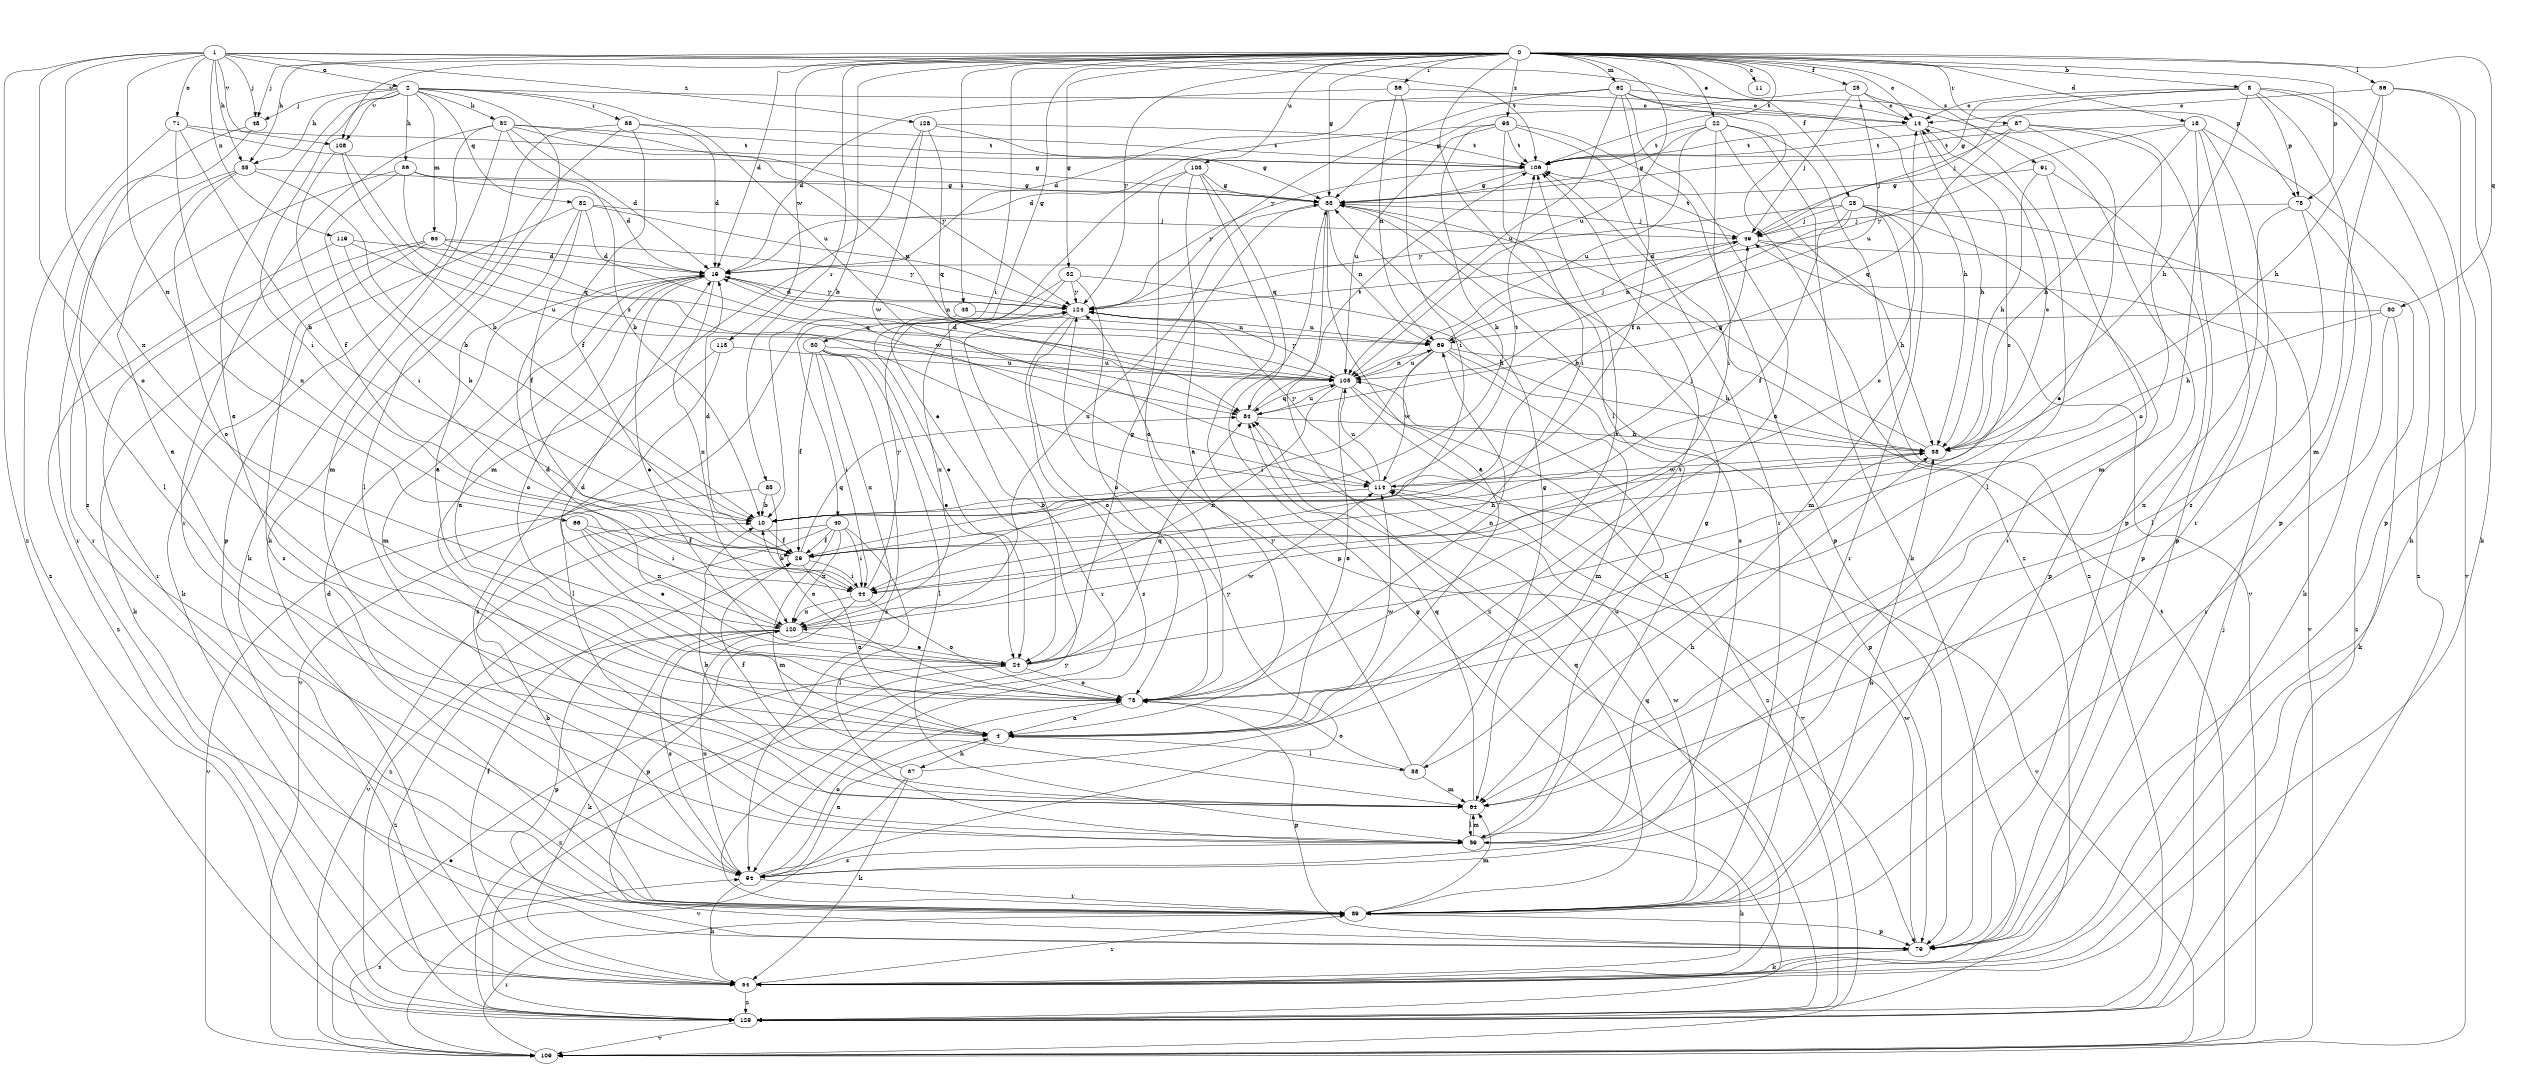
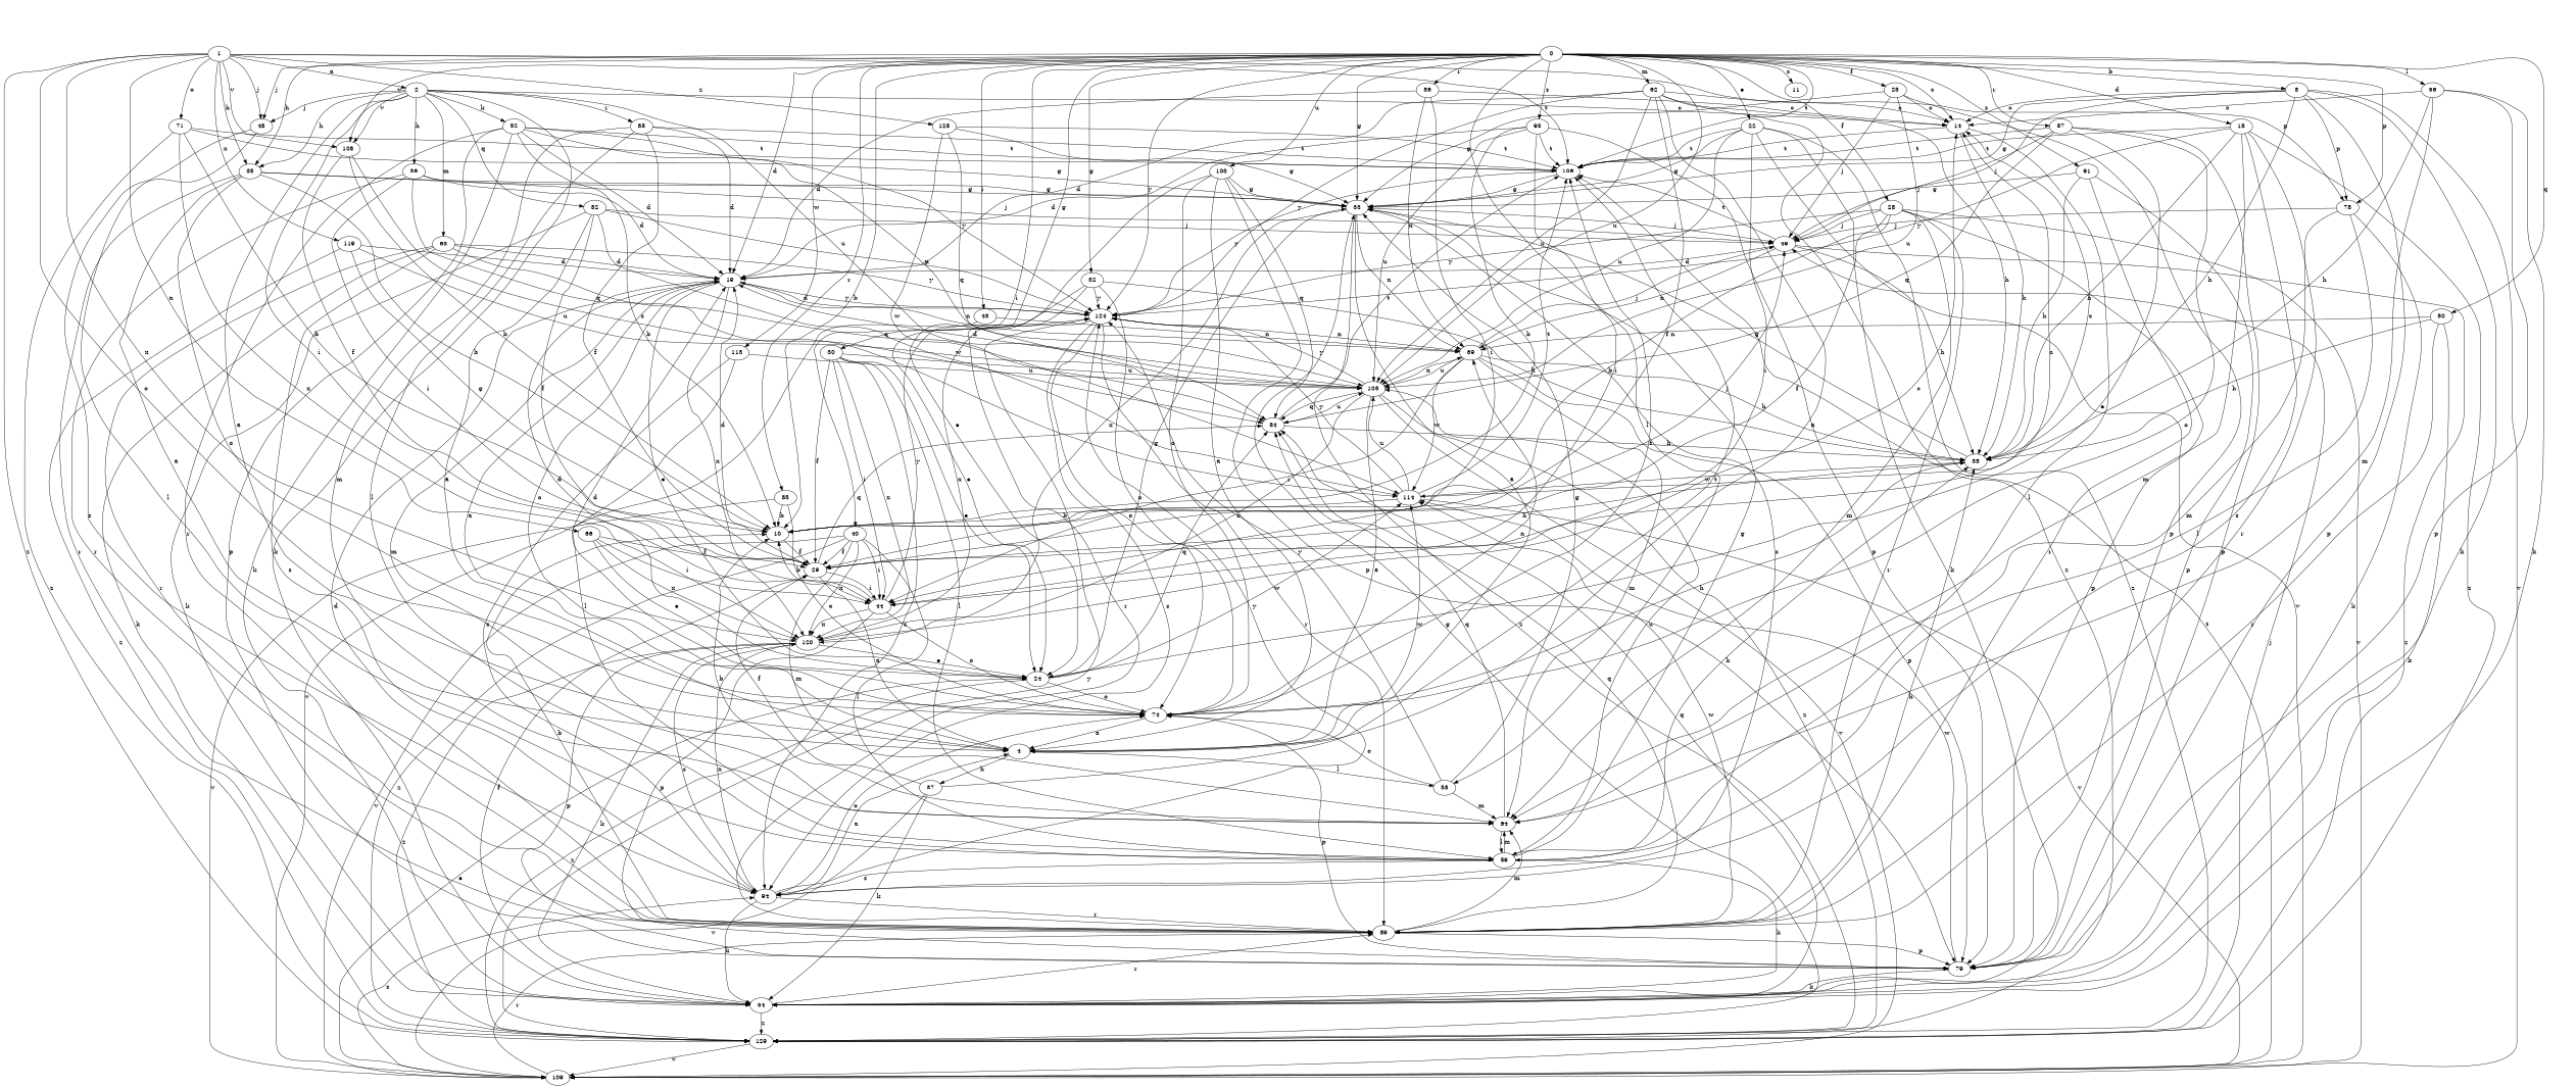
  strict digraph {
    0
    8
    10
    11
    14
    18
    19
    22
    25
    28
    30
    32
    33
    35
    40
    43
    48
    56
    58
    62
    78
    80
    85
    86
    87
    91
    93
    n28 [label=106]
    103
    105
    108
    113
    124
    54
    38
    49
    79
    109
    29
    59
    129
    64
    89
    94
-   74 [label=75]
+   74
    120
    4
    24
    69
    44
    84
    114
    1
    2
    66
    71
    119
    128
    36
    52
    63
    82
    88
    37
    0 -> 8 [label=b]
    0 -> 10 [label=b]
    0 -> 11 [label=c]
    0 -> 14 [label=c]
    0 -> 18 [label=d]
    0 -> 19 [label=d]
    0 -> 22 [label=e]
    0 -> 25 [label=f]
    0 -> 28 [label=f]
    0 -> 30 [label=g]
    0 -> 32 [label=g]
    0 -> 33 [label=g]
    0 -> 35 [label=h]
    0 -> 40 [label=i]
    0 -> 43 [label=i]
    0 -> 48 [label=j]
    0 -> 56 [label=l]
    0 -> 58 [label=l]
    0 -> 62 [label=m]
    0 -> 78 [label=p]
    0 -> 80 [label=q]
    0 -> 85 [label=r]
    0 -> 86 [label=r]
    0 -> 87 [label=r]
    0 -> 91 [label=s]
    0 -> 93 [label=s]
    0 -> n28 [label=t]
    0 -> 103 [label=u]
    0 -> 105 [label=u]
    0 -> 108 [label=v]
    0 -> 113 [label=w]
    0 -> 124 [label=y]
    8 -> 14 [label=c]
    8 -> 33 [label=g]
    8 -> 78 [label=p]
    8 -> 54 [label=k]
    8 -> 38 [label=h]
    8 -> 49 [label=j]
    8 -> 79 [label=p]
    8 -> 109 [label=v]
    10 -> 49 [label=j]
    10 -> 29 [label=f]
    14 -> n28 [label=t]
    14 -> 38 [label=h]
    14 -> 59 [label=l]
    18 -> n28 [label=t]
    18 -> 124 [label=y]
    18 -> 38 [label=h]
    18 -> 129 [label=z]
    18 -> 64 [label=m]
    18 -> 89 [label=r]
    18 -> 94 [label=s]
    19 -> 124 [label=y]
    19 -> 64 [label=m]
    19 -> 74 [label=o]
    19 -> 120 [label=x]
    19 -> 4 [label=a]
    19 -> 24 [label=e]
    19 -> 69 [label=n]
    22 -> 33 [label=g]
    22 -> n28 [label=t]
    22 -> 105 [label=u]
    22 -> 54 [label=k]
    22 -> 109 [label=v]
    22 -> 129 [label=z]
    22 -> 44 [label=i]
    25 -> 14 [label=c]
    25 -> 33 [label=g]
    25 -> 105 [label=u]
    25 -> 49 [label=j]
    25 -> 79 [label=p]
    28 -> 10 [label=b]
    28 -> 124 [label=y]
    28 -> 49 [label=j]
    28 -> 79 [label=p]
    28 -> 109 [label=v]
    28 -> 29 [label=f]
    28 -> 64 [label=m]
    28 -> 89 [label=r]
    30 -> 105 [label=u]
    30 -> 29 [label=f]
    30 -> 59 [label=l]
    30 -> 94 [label=s]
    30 -> 120 [label=x]
    30 -> 24 [label=e]
    30 -> 44 [label=i]
    32 -> 124 [label=y]
    32 -> 38 [label=h]
    32 -> 89 [label=r]
    32 -> 74 [label=o]
    32 -> 24 [label=e]
    33 -> 49 [label=j]
    33 -> 129 [label=z]
    33 -> 94 [label=s]
    33 -> 120 [label=x]
    33 -> 4 [label=a]
    33 -> 69 [label=n]
    35 -> 10 [label=b]
    35 -> 33 [label=g]
+   35 -> 49 [label=j]
    35 -> 89 [label=r]
    35 -> 74 [label=o]
    35 -> 4 [label=a]
    40 -> 109 [label=v]
    40 -> 29 [label=f]
    40 -> 59 [label=l]
    40 -> 129 [label=z]
    40 -> 64 [label=m]
    40 -> 120 [label=x]
    40 -> 44 [label=i]
    43 -> 109 [label=v]
    43 -> 69 [label=n]
    48 -> 59 [label=l]
    48 -> 94 [label=s]
    56 -> 14 [label=c]
    56 -> 54 [label=k]
    56 -> 38 [label=h]
    56 -> 79 [label=p]
    56 -> 64 [label=m]
    58 -> 33 [label=g]
    58 -> 124 [label=y]
    58 -> 64 [label=m]
    58 -> 74 [label=o]
    62 -> 14 [label=c]
    62 -> 19 [label=d]
    62 -> 105 [label=u]
    62 -> 124 [label=y]
    62 -> 38 [label=h]
    62 -> 29 [label=f]
    62 -> 129 [label=z]
    62 -> 4 [label=a]
    78 -> 54 [label=k]
    78 -> 49 [label=j]
    78 -> 59 [label=l]
-   78 -> 64 [label=x]
+   78 -> 64 [label=m]
    80 -> 54 [label=k]
    80 -> 38 [label=h]
    80 -> 89 [label=r]
    80 -> 69 [label=n]
    85 -> 10 [label=b]
    85 -> 109 [label=v]
    85 -> 74 [label=o]
    86 -> 14 [label=c]
    86 -> 19 [label=d]
    86 -> 69 [label=n]
    86 -> 44 [label=i]
    87 -> n28 [label=t]
    87 -> 49 [label=j]
    87 -> 79 [label=p]
    87 -> 74 [label=o]
    87 -> 24 [label=e]
    87 -> 84 [label=q]
    91 -> 33 [label=g]
    91 -> 38 [label=h]
    91 -> 79 [label=p]
    91 -> 89 [label=r]
    93 -> 10 [label=b]
    93 -> 19 [label=d]
    93 -> n28 [label=t]
    93 -> 105 [label=u]
    93 -> 79 [label=p]
    93 -> 44 [label=i]
    n28 -> 33 [label=g]
    n28 -> 124 [label=y]
    103 -> 33 [label=g]
    103 -> 79 [label=p]
    103 -> 74 [label=o]
    103 -> 4 [label=a]
    103 -> 24 [label=e]
    103 -> 84 [label=q]
    105 -> 19 [label=d]
    105 -> 124 [label=y]
    105 -> 109 [label=v]
    105 -> 129 [label=z]
    105 -> 120 [label=x]
    105 -> 4 [label=a]
    105 -> 69 [label=n]
    105 -> 84 [label=q]
    108 -> 10 [label=b]
    108 -> 29 [label=f]
    108 -> 114 [label=s]
    113 -> 105 [label=u]
    113 -> 59 [label=l]
    113 -> 94 [label=s]
    124 -> 19 [label=d]
-   93 -> 89 [label=r]
+   124 -> 89 [label=r]
    124 -> 94 [label=s]
    124 -> 74 [label=o]
    124 -> 120 [label=x]
    124 -> 69 [label=n]
    54 -> 29 [label=f]
    54 -> 129 [label=z]
    54 -> 89 [label=r]
    54 -> 84 [label=q]
    38 -> 33 [label=g]
    38 -> 114 [label=w]
    49 -> 19 [label=d]
    49 -> n28 [label=t]
    49 -> 38 [label=h]
    49 -> 129 [label=z]
    49 -> 69 [label=n]
    79 -> 54 [label=k]
    79 -> 114 [label=w]
    109 -> n28 [label=t]
    109 -> 89 [label=r]
    109 -> 94 [label=s]
    109 -> 24 [label=e]
    29 -> 14 [label=c]
    29 -> 19 [label=d]
    29 -> 38 [label=h]
    29 -> 4 [label=a]
    29 -> 44 [label=i]
    29 -> 84 [label=q]
    59 -> 33 [label=g]
    59 -> 105 [label=u]
    59 -> 54 [label=k]
    59 -> 38 [label=h]
    59 -> 64 [label=m]
    59 -> 94 [label=s]
    129 -> 33 [label=g]
    129 -> 124 [label=y]
    129 -> 49 [label=j]
    129 -> 109 [label=v]
    64 -> 10 [label=b]
    64 -> 59 [label=l]
    64 -> 84 [label=q]
    89 -> 10 [label=b]
    89 -> 19 [label=d]
    89 -> 38 [label=h]
    89 -> 79 [label=p]
    89 -> 64 [label=m]
    89 -> 84 [label=q]
    89 -> 114 [label=w]
    94 -> 124 [label=y]
    94 -> 54 [label=k]
    94 -> 89 [label=r]
    94 -> 74 [label=o]
    94 -> 120 [label=x]
    94 -> 4 [label=a]
    74 -> 19 [label=d]
    74 -> n28 [label=t]
    74 -> 38 [label=h]
    74 -> 79 [label=p]
    74 -> 4 [label=a]
    74 -> 69 [label=n]
    120 -> 14 [label=c]
    120 -> 54 [label=k]
    120 -> 79 [label=p]
    120 -> 129 [label=z]
    120 -> 94 [label=s]
    120 -> 24 [label=e]
    4 -> 58 [label=l]
    4 -> 114 [label=w]
    4 -> 37 [label=h]
    24 -> 19 [label=d]
    24 -> 33 [label=g]
    24 -> 129 [label=z]
    24 -> 74 [label=o]
    24 -> 84 [label=q]
    24 -> 114 [label=w]
    69 -> 105 [label=u]
    69 -> 38 [label=h]
    69 -> 49 [label=j]
    69 -> 79 [label=p]
    69 -> 64 [label=m]
    69 -> 44 [label=i]
    69 -> 114 [label=w]
    44 -> 10 [label=b]
    44 -> 124 [label=y]
    44 -> 79 [label=p]
    44 -> 74 [label=o]
    44 -> 120 [label=x]
    84 -> n28 [label=t]
    84 -> 105 [label=u]
    84 -> 38 [label=h]
    114 -> 10 [label=b]
    114 -> 14 [label=c]
    114 -> n28 [label=t]
    114 -> 105 [label=u]
    114 -> 124 [label=y]
    114 -> 109 [label=v]
    1 -> 35 [label=h]
    1 -> 48 [label=j]
    1 -> 78 [label=p]
    1 -> n28 [label=t]
    1 -> 108 [label=v]
    1 -> 129 [label=z]
    1 -> 74 [label=o]
    1 -> 120 [label=x]
    1 -> 2 [label=a]
    1 -> 66 [label=n]
    1 -> 71 [label=o]
    1 -> 119 [label=x]
    1 -> 128 [label=z]
    2 -> 14 [label=c]
    2 -> 35 [label=h]
    2 -> 48 [label=j]
    2 -> 105 [label=u]
    2 -> 108 [label=v]
    2 -> 54 [label=k]
    2 -> 4 [label=a]
    2 -> 44 [label=i]
    2 -> 36 [label=h]
    2 -> 52 [label=k]
    2 -> 63 [label=m]
    2 -> 82 [label=q]
    2 -> 88 [label=r]
    66 -> 29 [label=f]
    66 -> 120 [label=x]
    66 -> 24 [label=e]
    66 -> 44 [label=i]
    71 -> 10 [label=b]
    71 -> 33 [label=g]
    71 -> n28 [label=t]
    71 -> 129 [label=z]
    71 -> 120 [label=x]
-   119 -> 10 [label=b]
+   119 -> 10 [label=g]
    119 -> 19 [label=d]
    119 -> 105 [label=u]
    119 -> 129 [label=z]
    128 -> 33 [label=g]
    128 -> n28 [label=t]
-   128 -> 64 [label=m]
    128 -> 84 [label=q]
    128 -> 114 [label=w]
    36 -> 19 [label=d]
    36 -> 33 [label=g]
    36 -> 89 [label=r]
    36 -> 44 [label=i]
    36 -> 84 [label=q]
    52 -> 10 [label=b]
    52 -> 19 [label=d]
    52 -> n28 [label=t]
    52 -> 105 [label=u]
    52 -> 124 [label=y]
    52 -> 54 [label=k]
    52 -> 79 [label=p]
    52 -> 89 [label=r]
    63 -> 19 [label=d]
    63 -> 124 [label=y]
    63 -> 54 [label=k]
    63 -> 89 [label=r]
    63 -> 94 [label=s]
    63 -> 84 [label=q]
    82 -> 124 [label=y]
    82 -> 54 [label=k]
    82 -> 49 [label=j]
    82 -> 29 [label=f]
    82 -> 4 [label=a]
    82 -> 114 [label=w]
    88 -> 19 [label=d]
    88 -> n28 [label=t]
    88 -> 29 [label=f]
    88 -> 59 [label=l]
    88 -> 64 [label=m]
    37 -> n28 [label=t]
    37 -> 54 [label=k]
    37 -> 109 [label=v]
    37 -> 29 [label=f]
  }
